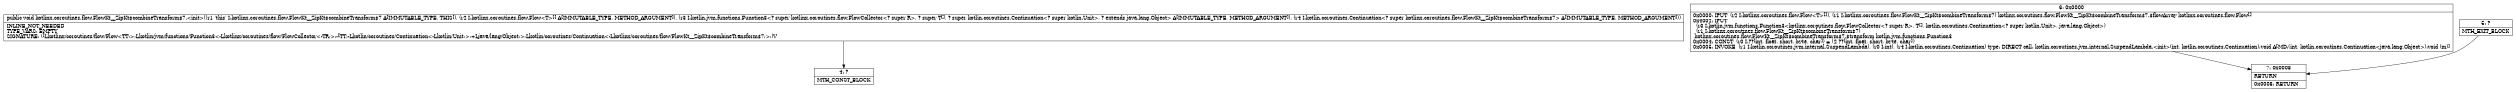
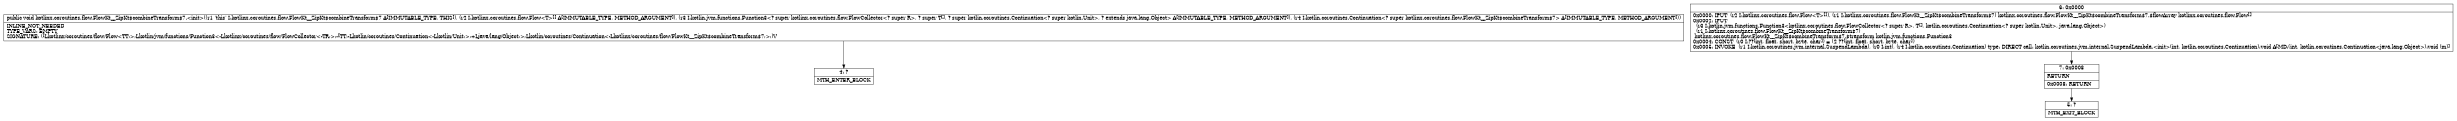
  digraph {
    node [shape=record]
-   n1 [label="{4\:\ ?|MTH_CONST_BLOCK\l}"]
-   n2 [label="{6\:\ 0x0000|0x0000: IPUT  (r2 I:kotlinx.coroutines.flow.Flow\<T\>[]), (r1 I:kotlinx.coroutines.flow.FlowKt__ZipKt$combineTransform$7) kotlinx.coroutines.flow.FlowKt__ZipKt$combineTransform$7.$flowArray kotlinx.coroutines.flow.Flow[] \l0x4002: IPUT  \l  (r3 I:kotlin.jvm.functions.Function3\<kotlinx.coroutines.flow.FlowCollector\<? super R\>, T[], kotlin.coroutines.Continuation\<? super kotlin.Unit\>, java.lang.Object\>)\l  (r1 I:kotlinx.coroutines.flow.FlowKt__ZipKt$combineTransform$7)\l kotlinx.coroutines.flow.FlowKt__ZipKt$combineTransform$7.$transform kotlin.jvm.functions.Function3 \l0x0004: CONST  (r0 I:??[int, float, short, byte, char]) = (2 ??[int, float, short, byte, char]) \l0x0005: INVOKE  (r1 I:kotlin.coroutines.jvm.internal.SuspendLambda), (r0 I:int), (r4 I:kotlin.coroutines.Continuation) type: DIRECT call: kotlin.coroutines.jvm.internal.SuspendLambda.\<init\>(int, kotlin.coroutines.Continuation):void A[MD:(int, kotlin.coroutines.Continuation\<java.lang.Object\>):void (m)]\l}"]
+   n1 [label="{4\:\ ?|MTH_ENTER_BLOCK\l}"]
+   n2 [label="{6\:\ 0x0000|0x0000: IPUT  (r2 I:kotlinx.coroutines.flow.Flow\<T\>[]), (r1 I:kotlinx.coroutines.flow.FlowKt__ZipKt$combineTransform$7) kotlinx.coroutines.flow.FlowKt__ZipKt$combineTransform$7.$flowArray kotlinx.coroutines.flow.Flow[] \l0x0002: IPUT  \l  (r3 I:kotlin.jvm.functions.Function3\<kotlinx.coroutines.flow.FlowCollector\<? super R\>, T[], kotlin.coroutines.Continuation\<? super kotlin.Unit\>, java.lang.Object\>)\l  (r1 I:kotlinx.coroutines.flow.FlowKt__ZipKt$combineTransform$7)\l kotlinx.coroutines.flow.FlowKt__ZipKt$combineTransform$7.$transform kotlin.jvm.functions.Function3 \l0x0004: CONST  (r0 I:??[int, float, short, byte, char]) = (2 ??[int, float, short, byte, char]) \l0x0005: INVOKE  (r1 I:kotlin.coroutines.jvm.internal.SuspendLambda), (r0 I:int), (r4 I:kotlin.coroutines.Continuation) type: DIRECT call: kotlin.coroutines.jvm.internal.SuspendLambda.\<init\>(int, kotlin.coroutines.Continuation):void A[MD:(int, kotlin.coroutines.Continuation\<java.lang.Object\>):void (m)]\l}"]
    n3 [label="{7\:\ 0x0008|RETURN\l|0x0008: RETURN   \l}"]
    n4 [label="{5\:\ ?|MTH_EXIT_BLOCK\l}"]
    n5 [label="{public void kotlinx.coroutines.flow.FlowKt__ZipKt$combineTransform$7.\<init\>((r1 'this' I:kotlinx.coroutines.flow.FlowKt__ZipKt$combineTransform$7 A[IMMUTABLE_TYPE, THIS]), (r2 I:kotlinx.coroutines.flow.Flow\<T\>[] A[IMMUTABLE_TYPE, METHOD_ARGUMENT]), (r3 I:kotlin.jvm.functions.Function3\<? super kotlinx.coroutines.flow.FlowCollector\<? super R\>, ? super T[], ? super kotlin.coroutines.Continuation\<? super kotlin.Unit\>, ? extends java.lang.Object\> A[IMMUTABLE_TYPE, METHOD_ARGUMENT]), (r4 I:kotlin.coroutines.Continuation\<? super kotlinx.coroutines.flow.FlowKt__ZipKt$combineTransform$7\> A[IMMUTABLE_TYPE, METHOD_ARGUMENT]))  | INLINE_NOT_NEEDED\lTYPE_VARS: EMPTY\lSIGNATURE: ([Lkotlinx\/coroutines\/flow\/Flow\<TT;\>;Lkotlin\/jvm\/functions\/Function3\<\-Lkotlinx\/coroutines\/flow\/FlowCollector\<\-TR;\>;\-[TT;\-Lkotlin\/coroutines\/Continuation\<\-Lkotlin\/Unit;\>;+Ljava\/lang\/Object;\>;Lkotlin\/coroutines\/Continuation\<\-Lkotlinx\/coroutines\/flow\/FlowKt__ZipKt$combineTransform$7;\>;)V\l}"]
    n2 -> n3
-   n4 -> n3
+   n3 -> n4
    n5 -> n1
  }
